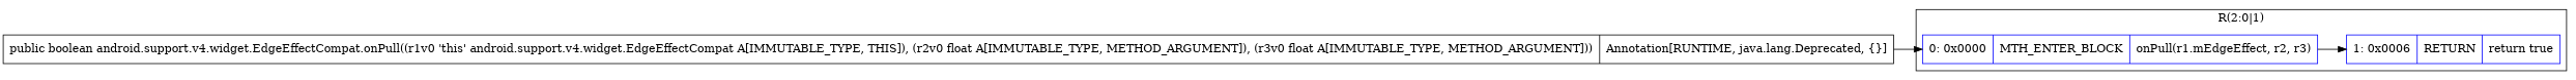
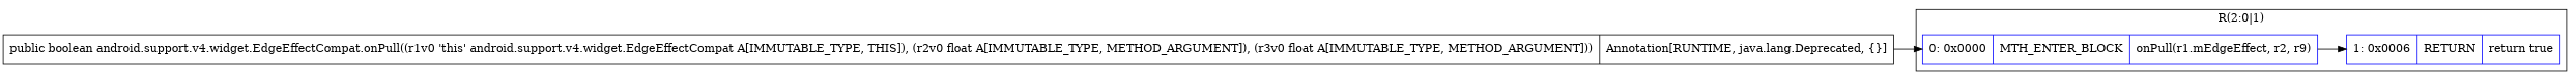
  digraph {
    rankdir=LR
    node [color=blue shape=record]
-   n1 [label="{0\:\ 0x0000|MTH_ENTER_BLOCK\l|onPull(r1.mEdgeEffect, r2, r3)\l}"]
+   n1 [label="{0\:\ 0x0000|MTH_ENTER_BLOCK\l|onPull(r1.mEdgeEffect, r2, r9)\l}"]
    n2 [label="{1\:\ 0x0006|RETURN\l|return true\l}"]
    n3 [label="{public boolean android.support.v4.widget.EdgeEffectCompat.onPull((r1v0 'this' android.support.v4.widget.EdgeEffectCompat A[IMMUTABLE_TYPE, THIS]), (r2v0 float A[IMMUTABLE_TYPE, METHOD_ARGUMENT]), (r3v0 float A[IMMUTABLE_TYPE, METHOD_ARGUMENT]))  | Annotation[RUNTIME, java.lang.Deprecated, \{\}]\l}" color=""]
    subgraph cluster_1 {
      label="R(2:0|1)"
      n1
      n2
    }
    n1 -> n2
    n3 -> n1
  }
